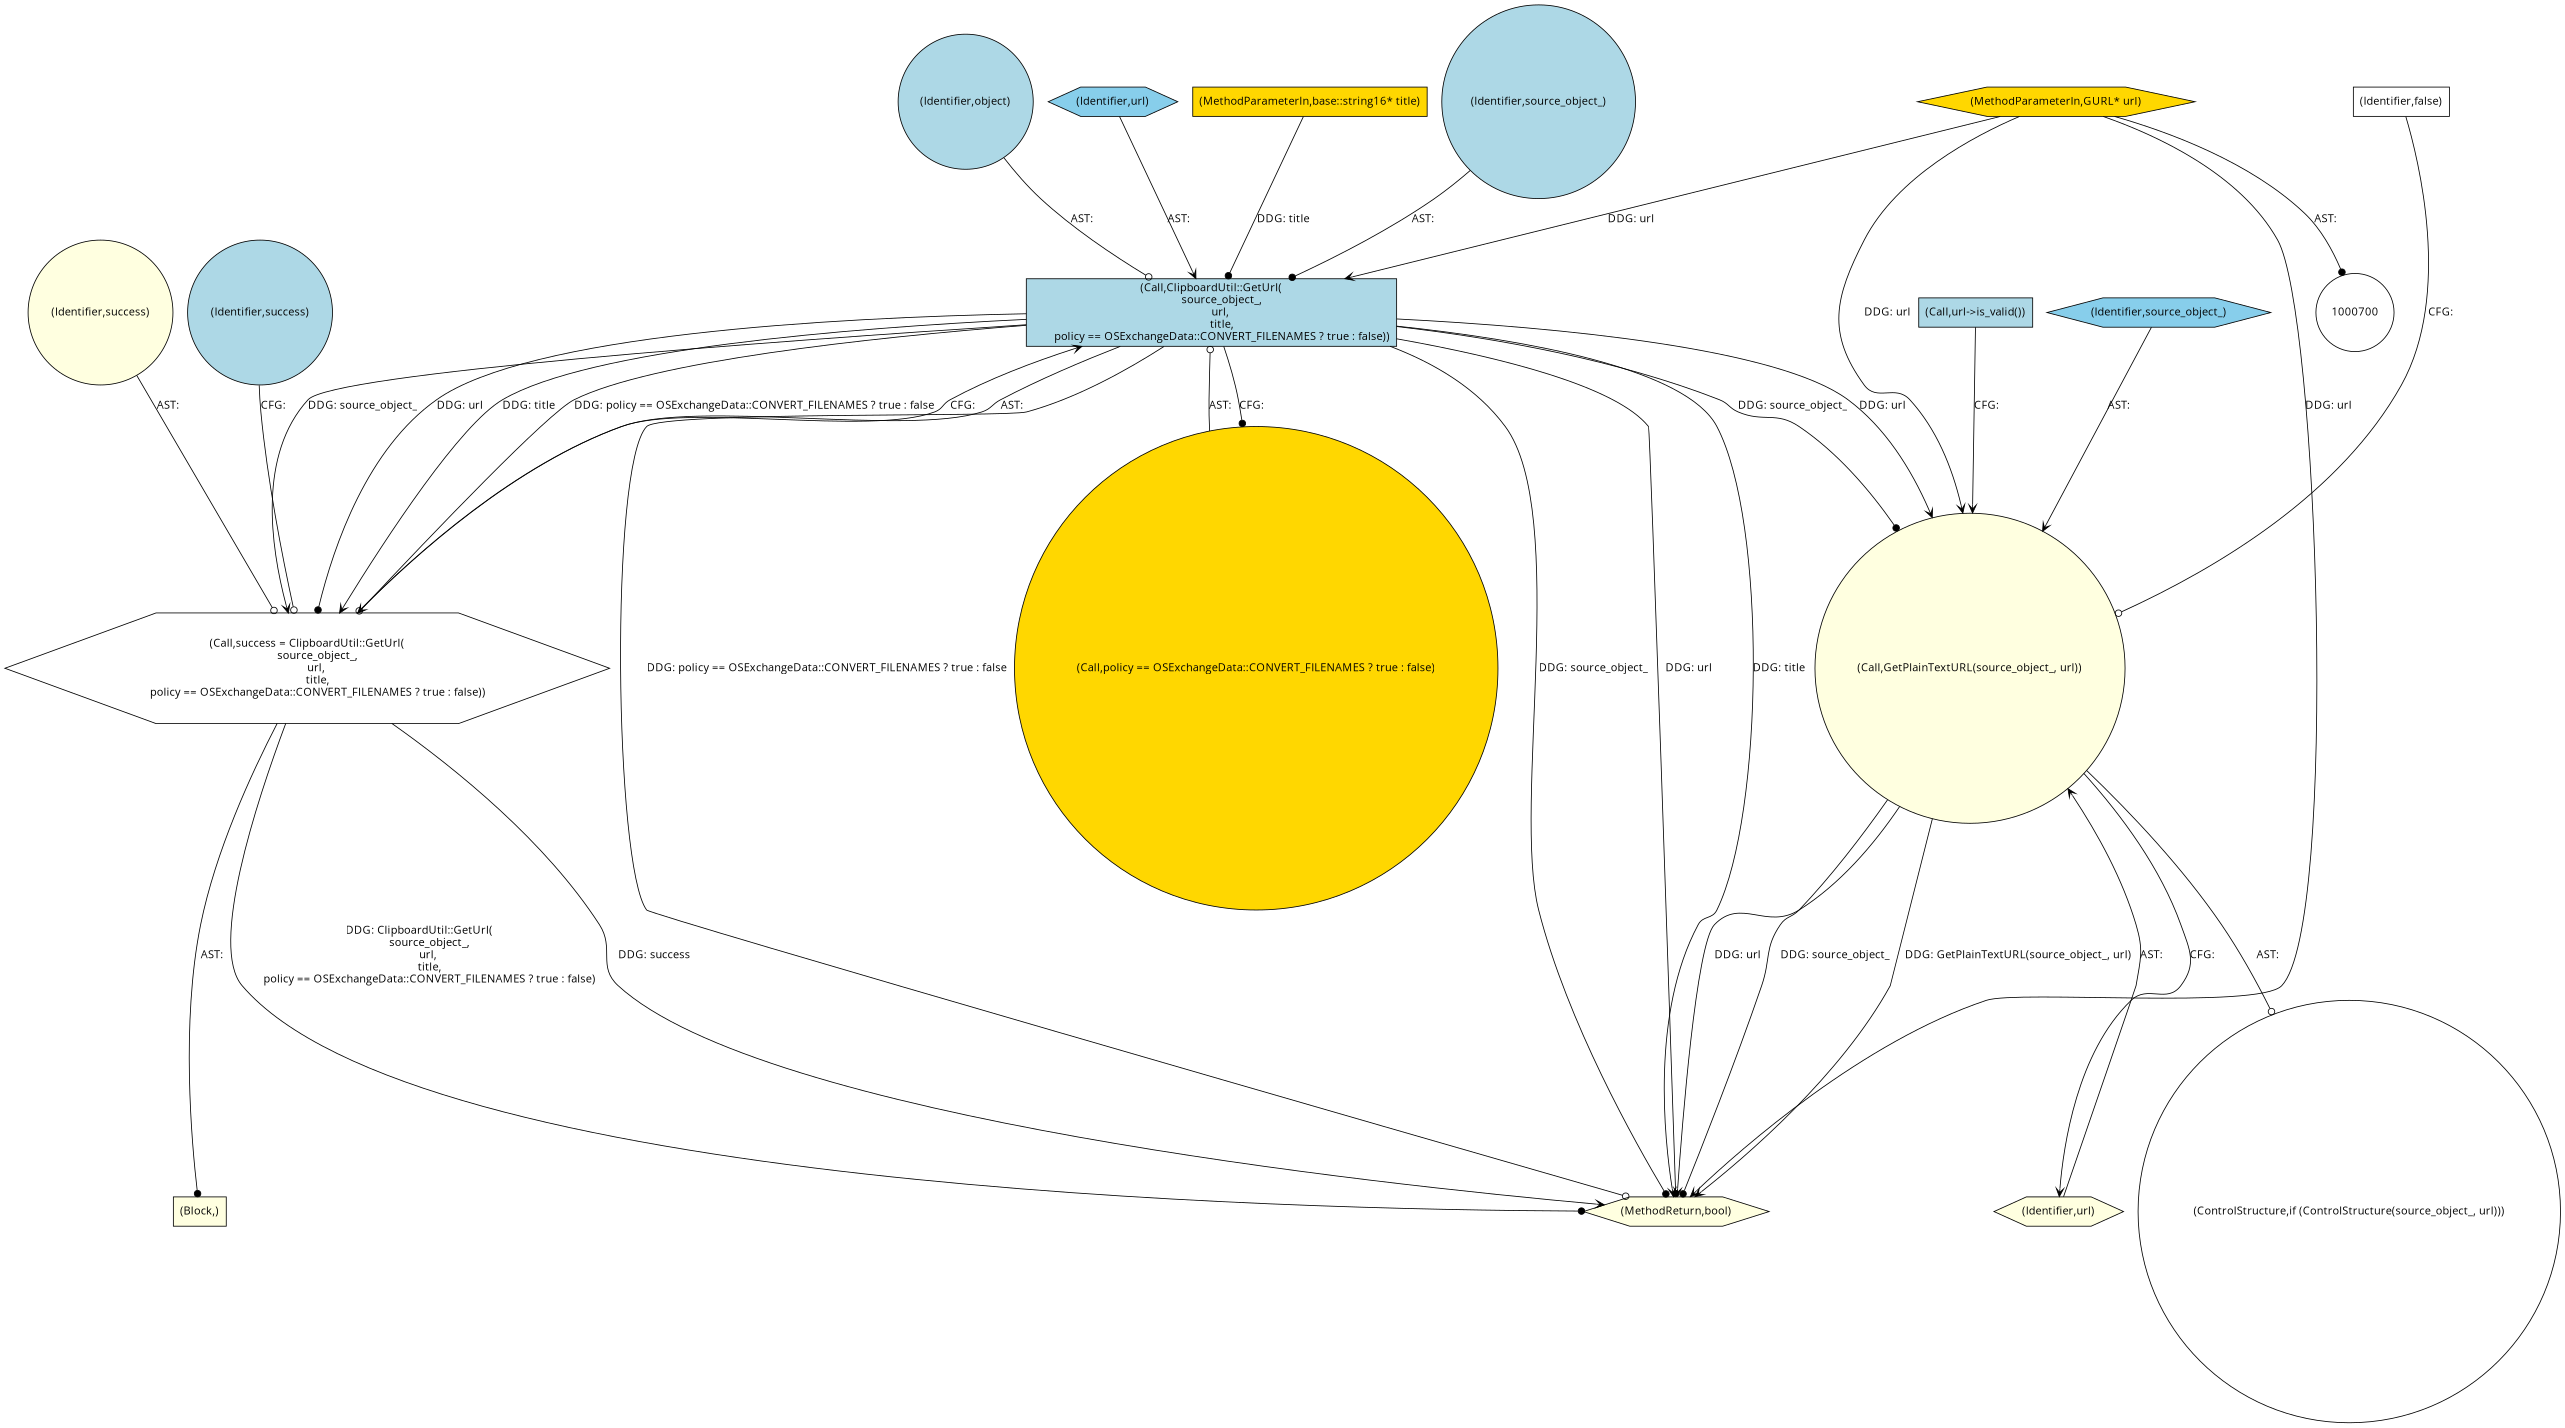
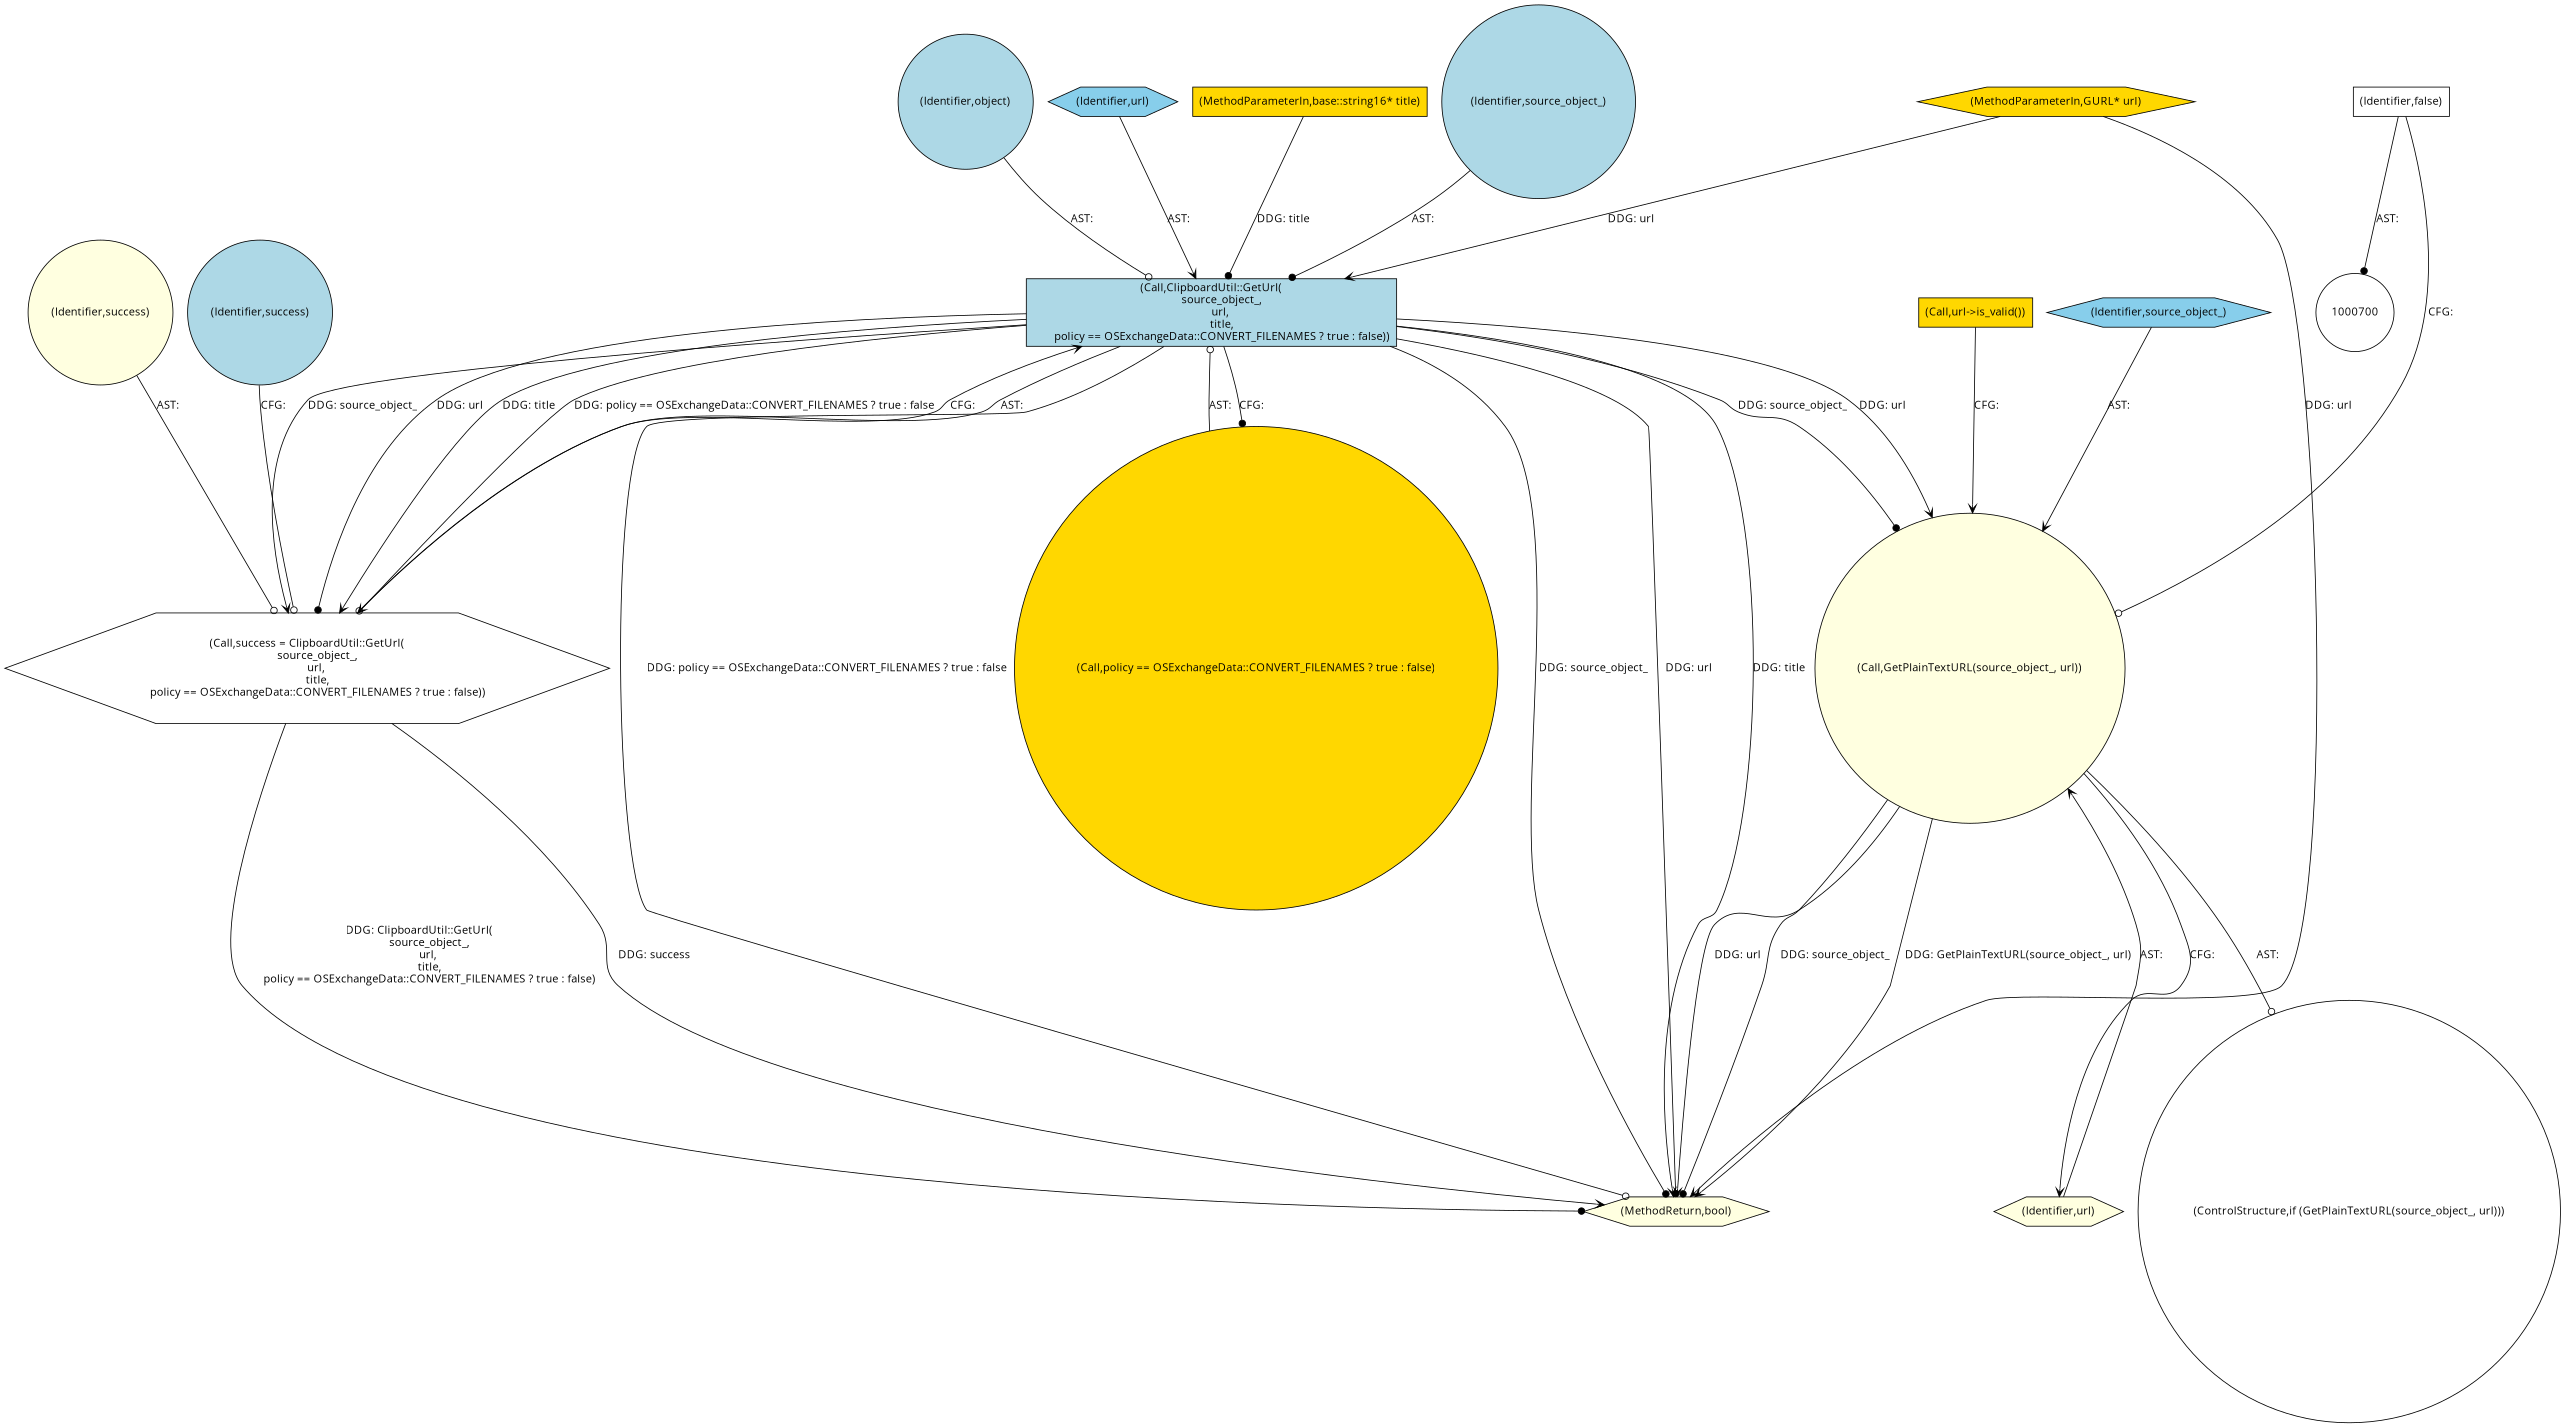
  digraph {
    fontname="Open Sans"
    node [fillcolor=lightblue fontname="Open Sans" shape=circle style=filled]
    edge [arrowhead=vee fontname="Open Sans"]
    n1 [fillcolor=gold label="(MethodParameterIn,GURL* url)" shape=hexagon]
    n2 [label="(Call,ClipboardUtil::GetUrl(\n       source_object_,\n      url,\n       title,\n       policy == OSExchangeData::CONVERT_FILENAMES ? true : false))" shape=box]
    n3 [fillcolor=lightyellow label="(Call,GetPlainTextURL(source_object_, url))"]
    n4 [fillcolor=lightyellow label="(MethodReturn,bool)" shape=hexagon]
    n5 [fillcolor=white label=1000700]
    n6 [fillcolor=white label="(Call,success = ClipboardUtil::GetUrl(\n       source_object_,\n      url,\n       title,\n       policy == OSExchangeData::CONVERT_FILENAMES ? true : false))" shape=hexagon]
    n7 [fillcolor=gold label="(Call,policy == OSExchangeData::CONVERT_FILENAMES ? true : false)"]
    n8 [fillcolor=lightyellow label="(Identifier,url)" shape=hexagon]
-   n9 [fillcolor=white label="(ControlStructure,if (ControlStructure(source_object_, url)))"]
-   n10 [fillcolor=lightyellow label="(Block,)" shape=box]
+   n9 [fillcolor=white label="(ControlStructure,if (GetPlainTextURL(source_object_, url)))"]
    n11 [label="(Identifier,success)"]
-   n12 [label="(Call,url->is_valid())" shape=box]
+   n12 [fillcolor=gold label="(Call,url->is_valid())" shape=box]
    n13 [fillcolor=lightyellow label="(Identifier,success)"]
    n14 [fillcolor=gold label="(MethodParameterIn,base::string16* title)" shape=box]
    n15 [fillcolor=skyblue label="(Identifier,source_object_)" shape=hexagon]
    n16 [label="(Identifier,source_object_)"]
    n17 [label="(Identifier,object)"]
    n18 [fillcolor=white label="(Identifier,false)" shape=box]
    n19 [fillcolor=skyblue label="(Identifier,url)" shape=hexagon]
    n1 -> n2 [label="DDG: url"]
-   n1 -> n3 [label="DDG: url"]
    n1 -> n4 [label="DDG: url"]
-   n1 -> n5 [arrowhead=dot label="AST: "]
+   n18 -> n5 [arrowhead=dot label="AST: "]
    n2 -> n3 [arrowhead=dot label="DDG: source_object_"]
    n2 -> n3 [label="DDG: url"]
    n2 -> n4 [label="DDG: title"]
    n2 -> n4 [arrowhead=odot label="DDG: policy == OSExchangeData::CONVERT_FILENAMES ? true : false"]
    n2 -> n4 [arrowhead=dot label="DDG: source_object_"]
    n2 -> n4 [arrowhead=dot label="DDG: url"]
    n2 -> n6 [arrowhead=odot label="AST: "]
    n2 -> n6 [label="DDG: source_object_"]
    n2 -> n6 [arrowhead=dot label="DDG: url"]
    n2 -> n6 [label="DDG: title"]
    n2 -> n6 [label="DDG: policy == OSExchangeData::CONVERT_FILENAMES ? true : false"]
    n2 -> n7 [arrowhead=dot label="CFG: "]
    n3 -> n4 [label="DDG: url"]
    n3 -> n4 [arrowhead=dot label="DDG: source_object_"]
    n3 -> n4 [label="DDG: GetPlainTextURL(source_object_, url)"]
    n3 -> n8 [label="CFG: "]
    n3 -> n9 [arrowhead=odot label="AST: "]
    n6 -> n2 [label="CFG: "]
    n6 -> n4 [label="DDG: success"]
    n6 -> n4 [arrowhead=dot label="DDG: ClipboardUtil::GetUrl(\n       source_object_,\n      url,\n       title,\n       policy == OSExchangeData::CONVERT_FILENAMES ? true : false)"]
-   n6 -> n10 [arrowhead=dot label="AST: "]
    n7 -> n2 [arrowhead=odot label="AST: "]
    n8 -> n3 [label="AST: "]
    n11 -> n6 [arrowhead=odot label="CFG: "]
    n12 -> n3 [label="CFG: "]
    n13 -> n6 [arrowhead=odot label="AST: "]
    n14 -> n2 [arrowhead=dot label="DDG: title"]
    n15 -> n3 [label="AST: "]
    n16 -> n2 [arrowhead=dot label="AST: "]
    n17 -> n2 [arrowhead=odot label="AST: "]
    n18 -> n3 [arrowhead=odot label="CFG: "]
    n19 -> n2 [label="AST: "]
  }
